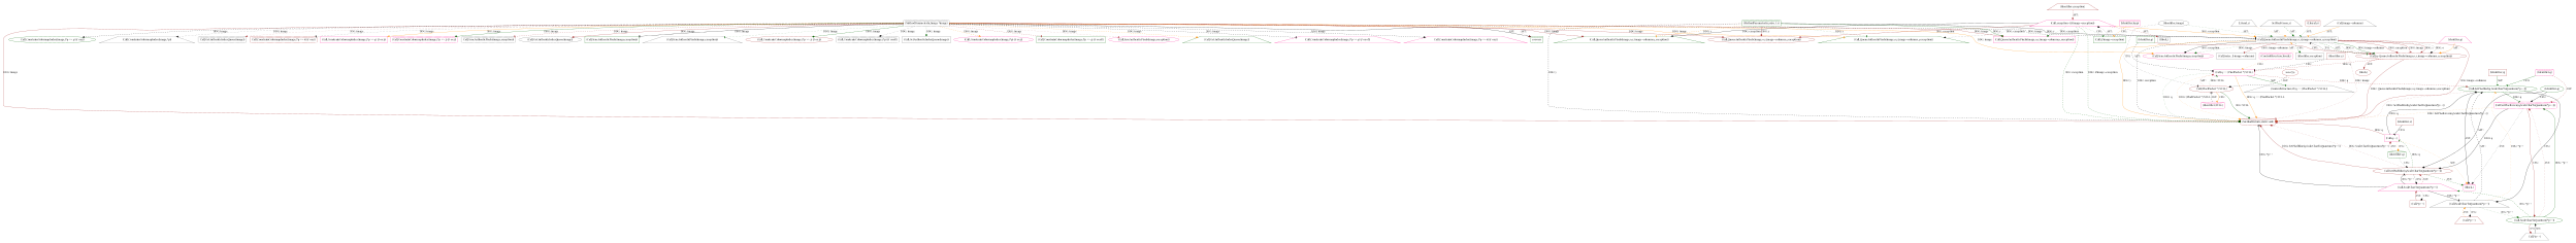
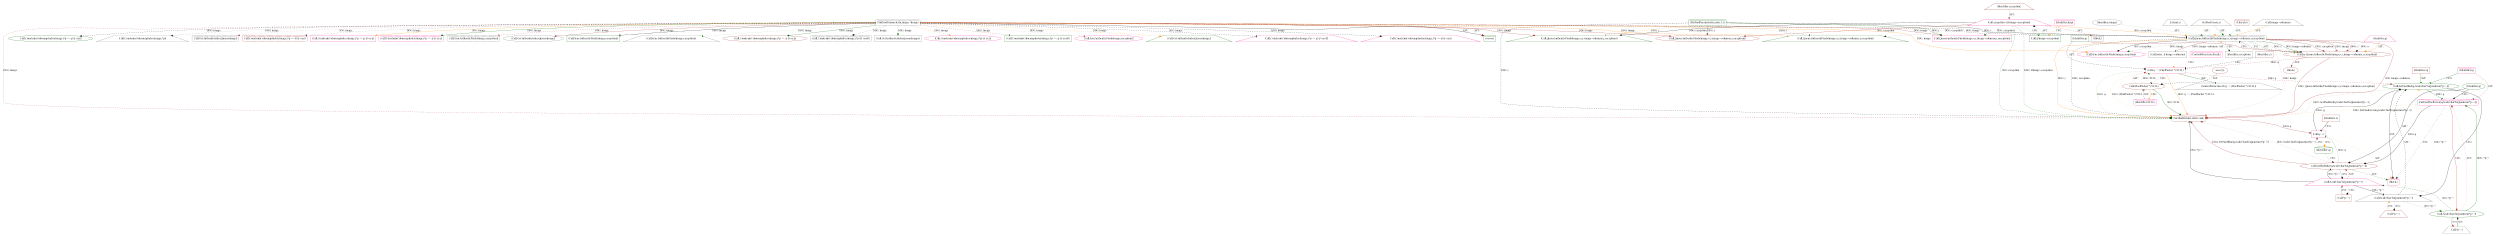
  digraph {
    fontname="Playfair Display"
    node [color=deeppink fontname="Playfair Display" shape=cylinder]
    edge [arrowhead=diamond color=black fontname="Playfair Display" style=solid]
    n1 [color=darkgreen label="(Call,SetPixelRed(q,ScaleCharToQuantum(*p++)))" shape=ellipse]
    n2 [label="(Call,SetPixelGreen(q,ScaleCharToQuantum(*p++)))"]
    n3 [color=gray40 label="(Call,ScaleCharToQuantum(*p++))" shape=trapezium]
    n4 [label="(Block,)"]
    n5 [color=brown label="(MethodReturn,static void)"]
    n6 [color=brown label="(Call,SetPixelBlue(q,ScaleCharToQuantum(*p++)))" shape=ellipse]
    n7 [color=darkgreen label="(Call,ScaleCharToQuantum(*p++))" shape=ellipse]
    n8 [color=brown label="(Call,*p++)" shape=trapezium]
    n9 [label="(Call,q == (PixelPacket *) NULL)" shape=box]
    n10 [color=brown label="(Call,(PixelPacket *) NULL)" shape=ellipse]
    n11 [color=gray40 label="(ControlStructure,if (q == (PixelPacket *) NULL))" shape=trapezium]
    n12 [label="(Identifier,NULL)"]
    n13 [color=brown label="(Call,q=QueueAuthenticPixels(image,0,y,image->columns,1,exception))" shape=ellipse]
    n14 [color=gray40 label="(Call,QueueAuthenticPixels(image,0,y,image->columns,1,exception))"]
    n15 [color=brown label="(Block,)" shape=ellipse]
    n16 [label="(Call,SyncAuthenticPixels(image,exception))" shape=ellipse]
    n17 [color=gray40 label="(Call,(ssize_t) image->columns)" shape=box]
    n18 [color=gray40 label="(Identifier,exception)" shape=box]
    n19 [color=gray40 label="(MethodParameterIn,Image *image)"]
    n20 [color=darkgreen label="(Call,ConstrainColormapIndex(image,(*p >> 4) & 0x3))" shape=ellipse]
    n21 [color=gray40 label="(Call,ConstrainColormapIndex(image,*p))" shape=trapezium]
    n22 [color=gray40 label="(Call,GetAuthenticIndexQueue(image))"]
    n23 [color=brown label="(Call,ConstrainColormapIndex(image,(*p >> 6) & 0x3))"]
    n24 [label="(Call,ConstrainColormapIndex(image,(*p >> 4) & 0x3))" shape=box]
    n25 [label="(Call,QueueAuthenticPixels(image,0,y,image->columns,1,exception))" shape=box]
    n26 [label="(Call,ConstrainColormapIndex(image,(*p >> 2) & 0x3))"]
    n27 [color=gray40 label="(Call,SyncAuthenticPixels(image,exception))"]
    n28 [color=gray40 label="(Call,GetAuthenticIndexQueue(image))" shape=ellipse]
    n29 [color=darkgreen label="(Call,SyncAuthenticPixels(image,exception))" shape=box]
    n30 [color=gray40 label="(Call,SyncAuthenticPixels(image,exception))" shape=trapezium]
    n31 [color=brown label="(Call,ConstrainColormapIndex(image,(*p >> 2) & 0x3))" shape=ellipse]
    n32 [color=darkgreen label="(Call,QueueAuthenticPixels(image,0,y,image->columns,1,exception))" shape=trapezium]
    n33 [color=gray40 label="(Call,ConstrainColormapIndex(image,(*p) & 0x0f))"]
    n34 [color=gray40 label="(Call,GetAuthenticIndexQueue(image))" shape=box]
    n35 [label="(Call,ConstrainColormapIndex(image,(*p) & 0x3))" shape=ellipse]
    n36 [color=brown label="(Call,QueueAuthenticPixels(image,0,y,image->columns,1,exception))" shape=ellipse]
    n37 [color=darkgreen label="(Call,ConstrainColormapIndex(image,(*p >> 4) & 0x0f))" shape=box]
    n38 [label="(Call,SyncAuthenticPixels(image,exception))" shape=ellipse]
    n39 [color=darkgreen label="(Call,GetAuthenticIndexQueue(image))" shape=trapezium]
    n40 [color=darkgreen label="(Call,QueueAuthenticPixels(image,0,y,image->columns,1,exception))" shape=trapezium]
    n41 [label="(Call,ConstrainColormapIndex(image,(*p >> 4) & 0x0f))" shape=trapezium]
    n42 [label="(Call,ConstrainColormapIndex(image,(*p >> 6) & 0x3))" shape=trapezium]
    1000105 [color=darkgreen]
    n44 [color=darkgreen label="(MethodParameterIn,ssize_t y)"]
    n45 [label="(Call,exception=(&image->exception))" shape=trapezium]
    n46 [color=gray40 label="(Block,)"]
    n47 [color=darkgreen label="(Call,&image->exception)" shape=box]
    n48 [label="(Call,q++)" shape=box]
    n49 [color=darkgreen label="(Identifier,q)"]
    n50 [label="(Call,ScaleCharToQuantum(*p++))" shape=trapezium]
    n51 [color=brown label="(Call,*p++)" shape=box]
    n52 [color=gray40 label="(Call,*p++)" shape=trapezium]
    n53 [label="(Identifier,q)"]
    n54 [color=gray40 label="(SetPixelGreen,y)" shape=trapezium]
    n55 [color=brown label="(Identifier,x)" shape=box]
    n56 [color=gray40 label="(Identifier,image)" shape=ellipse]
    n57 [color=darkgreen label="(Identifier,q)" shape=ellipse]
    n58 [label="(ControlStructure,break;)"]
    n59 [color=brown label="(Literal,0)"]
    n60 [color=darkgreen label="(Identifier,q)" shape=box]
    n61 [color=gray40 label="(Call,image->columns)" shape=trapezium]
    n62 [label="(Identifier,q)" shape=trapezium]
    n63 [color=brown label="(Identifier,exception)" shape=trapezium]
    n64 [color=brown label="(Identifier,q)" shape=box]
    n65 [color=brown label="(Identifier,x)" shape=box]
    n66 [label="(Identifier,bpp)"]
    n67 [color=gray40 label="(Literal,1)" shape=trapezium]
    1000759 [color=brown shape=ellipse]
    n1 -> n2 [arrowhead=tee color=darkgreen label="DDG: q"]
    n1 -> n3 [label="CFG: "]
    n1 -> n4 [label="AST: "]
    n1 -> n5 [arrowhead=tee color=brown label="DDG: SetPixelRed(q,ScaleCharToQuantum(*p++))" style=dotted]
    n2 -> n4 [arrowhead=normal label="AST: " style=dotted]
    n2 -> n5 [color=darkorange label="DDG: SetPixelGreen(q,ScaleCharToQuantum(*p++))" style=dotted]
    n2 -> n6 [label="DDG: q"]
    n2 -> n7 [color=brown label="CFG: "]
    n3 -> n1 [arrowhead=normal label="AST: " style=dashed]
    n3 -> n1 [arrowhead=tee color=darkorange label="DDG: *p++" style=dotted]
    n3 -> n7 [color=darkgreen label="DDG: *p++" style=dotted]
    n3 -> n8 [label="CFG: " style=dotted]
    n6 -> n4 [arrowhead=normal color=darkgreen label="AST: " style=dashed]
    n6 -> n5 [color=brown label="DDG: SetPixelBlue(q,ScaleCharToQuantum(*p++))"]
    n6 -> n5 [color=brown label="DDG: ScaleCharToQuantum(*p++)" style=dotted]
    n6 -> n48 [arrowhead=tee color=darkgreen label="DDG: q" style=dashed]
    n6 -> n50 [label="CFG: " style=dashed]
    n7 -> n2 [color=brown label="AST: " style=dotted]
    n7 -> n2 [arrowhead=normal color=darkgreen label="DDG: *p++"]
    n7 -> n50 [arrowhead=normal color=darkgreen label="DDG: *p++" style=dashed]
    n7 -> n52 [color=brown label="CFG: "]
    n8 -> n3 [arrowhead=normal color=darkorange label="AST: " style=dashed]
    n9 -> n1 [arrowhead=normal color=brown label="DDG: q" style=dashed]
    n9 -> n5 [color=darkgreen label="DDG: q" style=dotted]
    n9 -> n5 [color=darkorange label="DDG: (PixelPacket *) NULL" style=dotted]
    n9 -> n5 [arrowhead=normal color=darkorange label="DDG: q == (PixelPacket *) NULL"]
-   n56 -> n10 [arrowhead=tee label="CFG: " style=dotted]
+   n9 -> n10 [arrowhead=tee label="CFG: " style=dotted]
    n9 -> n11 [arrowhead=tee color=darkgreen label="AST: "]
    n10 -> n5 [color=darkgreen label="DDG: NULL"]
    n10 -> n9 [arrowhead=normal color=brown label="AST: " style=dotted]
    n10 -> n9 [arrowhead=tee color=darkgreen label="DDG: NULL" style=dotted]
    n10 -> n12 [arrowhead=tee color=darkorange label="CFG: "]
    n12 -> n10 [arrowhead=tee label="AST: " style=dashed]
    n13 -> n5 [arrowhead=normal color=brown label="DDG: QueueAuthenticPixels(image,0,y,image->columns,1,exception)"]
    n13 -> n9 [arrowhead=tee color=brown label="DDG: q" style=dashed]
    n13 -> n14 [arrowhead=tee label="CFG: " style=dashed]
    n13 -> n15 [arrowhead=normal color=brown label="AST: "]
    n14 -> n5 [arrowhead=tee label="DDG: exception" style=dashed]
    n14 -> n5 [arrowhead=tee color=brown label="DDG: image" style=dotted]
    n14 -> n5 [arrowhead=tee color=brown label="DDG: image->columns"]
    n14 -> n5 [arrowhead=tee color=darkorange label="DDG: y"]
    n14 -> n13 [arrowhead=tee color=darkgreen label="AST: " style=dashed]
    n14 -> n13 [arrowhead=tee label="DDG: y" style=dotted]
    n14 -> n13 [arrowhead=tee color=darkgreen label="DDG: image->columns"]
    n14 -> n13 [color=brown label="DDG: exception"]
    n14 -> n13 [arrowhead=tee color=brown label="DDG: image"]
    n14 -> n13 [arrowhead=normal color=brown label="DDG: 1"]
    n14 -> n13 [label="DDG: 0" style=dotted]
    n14 -> n16 [color=darkgreen label="DDG: image" style=dotted]
    n14 -> n16 [label="DDG: exception"]
    n14 -> n17 [arrowhead=tee color=brown label="DDG: image->columns"]
    n14 -> n18 [color=darkgreen label="CFG: " style=dashed]
    n18 -> n14 [arrowhead=tee color=darkorange label="AST: " style=dotted]
-   n19 -> n5 [color=brown label="DDG: image"]
+   n19 -> n5 [color=brown label="DDG: image" style=dashed]
    n19 -> n14 [arrowhead=tee label="DDG: image" style=dashed]
    n19 -> n16 [color=darkorange label="DDG: image"]
    n19 -> n20 [arrowhead=normal label="DDG: image" style=dashed]
    n19 -> n21 [arrowhead=normal label="DDG: image" style=dotted]
    n19 -> n22 [arrowhead=normal color=brown label="DDG: image" style=dotted]
    n19 -> n23 [arrowhead=tee label="DDG: image" style=dotted]
    n19 -> n24 [arrowhead=normal color=darkorange label="DDG: image"]
    n19 -> n25 [arrowhead=tee color=brown label="DDG: image"]
    n19 -> n26 [color=darkgreen label="DDG: image"]
    n19 -> n27 [arrowhead=tee color=brown label="DDG: image" style=dashed]
    n19 -> n28 [color=brown label="DDG: image"]
    n19 -> n29 [arrowhead=tee label="DDG: image"]
    n19 -> n30 [arrowhead=tee color=darkgreen label="DDG: image" style=dotted]
    n19 -> n31 [color=darkgreen label="DDG: image"]
    n19 -> n32 [color=brown label="DDG: image"]
    n19 -> n33 [label="DDG: image" style=dotted]
    n19 -> n34 [color=darkgreen label="DDG: image" style=dotted]
    n19 -> n35 [arrowhead=normal color=darkorange label="DDG: image" style=dashed]
    n19 -> n36 [arrowhead=normal color=brown label="DDG: image"]
    n19 -> n37 [arrowhead=tee color=brown label="DDG: image" style=dashed]
    n19 -> n38 [arrowhead=tee color=brown label="DDG: image" style=dotted]
    n19 -> n39 [color=darkorange label="DDG: image" style=dashed]
    n19 -> n40 [arrowhead=tee color=darkorange label="DDG: image"]
    n19 -> n41 [arrowhead=tee label="DDG: image" style=dashed]
    n19 -> n42 [label="DDG: image" style=dashed]
    n19 -> 1000105 [label="AST: "]
    n44 -> n5 [label="DDG: y" style=dashed]
    n44 -> n14 [arrowhead=tee label="DDG: y"]
    n44 -> n25 [color=darkgreen label="DDG: y"]
    n44 -> n32 [arrowhead=tee color=darkorange label="DDG: y" style=dashed]
    n44 -> n36 [color=brown label="DDG: y"]
    n44 -> n40 [arrowhead=tee color=darkgreen label="DDG: y" style=dotted]
    n44 -> 1000105 [arrowhead=normal color=brown label="AST: " style=dotted]
    n45 -> n5 [color=darkgreen label="DDG: exception" style=dashed]
    n45 -> n5 [color=darkgreen label="DDG: &image->exception" style=dashed]
    n45 -> n14 [color=darkorange label="DDG: exception"]
    n45 -> n25 [color=darkgreen label="DDG: exception" style=dotted]
    n45 -> n32 [arrowhead=normal label="DDG: exception"]
    n45 -> n36 [arrowhead=normal color=brown label="DDG: exception"]
    n45 -> n40 [arrowhead=normal label="DDG: exception" style=dotted]
    n45 -> n46 [arrowhead=normal color=brown label="AST: " style=dashed]
    n45 -> n47 [arrowhead=tee color=darkgreen label="CFG: " style=dotted]
    n47 -> n45 [label="AST: " style=dotted]
    n48 -> n1 [label="DDG: q"]
    n48 -> n4 [color=darkorange label="AST: " style=dotted]
-   n48 -> n5 [color=brown label="DDG: q"]
+   n5 -> n48 [color=brown label="DDG: q"]
    n48 -> n49 [color=darkorange label="CFG: " style=dotted]
    n49 -> n6 [arrowhead=normal label="CFG: " style=dotted]
    n49 -> n48 [color=brown label="AST: " style=dotted]
    n50 -> n3 [arrowhead=tee label="DDG: *p++"]
    n50 -> n5 [arrowhead=tee label="DDG: *p++"]
    n50 -> n6 [arrowhead=normal color=brown label="AST: " style=dashed]
    n50 -> n6 [arrowhead=tee label="DDG: *p++"]
    n50 -> n51 [label="CFG: " style=dotted]
    n51 -> n50 [arrowhead=normal color=brown label="AST: "]
    n52 -> n7 [arrowhead=normal label="AST: "]
    n53 -> n1 [arrowhead=tee color=darkgreen label="CFG: "]
    n53 -> n2 [arrowhead=tee color=brown label="AST: " style=dashed]
    n54 -> n14 [color=darkgreen label="AST: " style=dashed]
    n55 -> n9 [arrowhead=tee label="CFG: " style=dashed]
    n56 -> n14 [arrowhead=normal color=darkgreen label="AST: " style=dotted]
    n57 -> n2 [arrowhead=normal label="CFG: "]
    n57 -> n6 [label="AST: "]
    n58 -> n9 [arrowhead=tee color=darkorange label="CFG: " style=dotted]
    n59 -> n14 [arrowhead=tee color=darkgreen label="AST: " style=dotted]
    n60 -> n9 [label="AST: " style=dashed]
    n60 -> n13 [color=brown label="CFG: "]
    n61 -> n14 [arrowhead=tee color=darkorange label="AST: "]
    n62 -> n13 [color=darkorange label="AST: "]
    n63 -> n45 [arrowhead=normal color=brown label="AST: " style=dashed]
    n64 -> n1 [arrowhead=tee color=darkgreen label="AST: "]
    n65 -> n48 [arrowhead=tee label="CFG: "]
    n66 -> n47 [arrowhead=tee color=darkorange label="CFG: " style=dashed]
    n67 -> n14 [arrowhead=normal color=darkorange label="AST: " style=dotted]
    1000759 -> n10 [label="AST: " style=dashed]
  }
